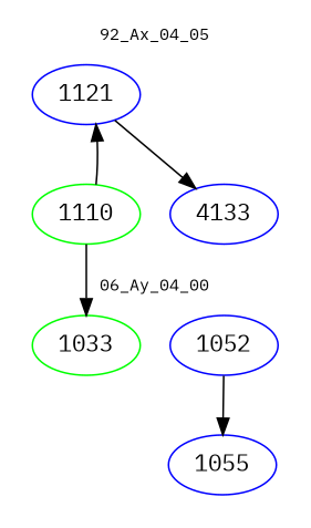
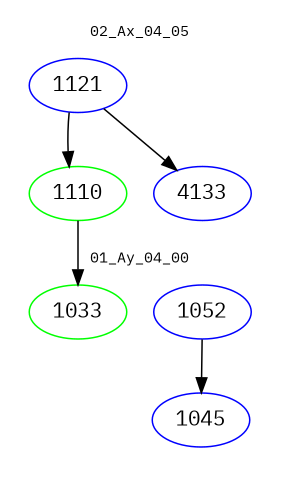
  digraph {
    fontname="IBM Plex Mono"
    node [color=blue fontname="IBM Plex Mono"]
    edge [color=black fontname="IBM Plex Mono"]
    n1 [label=1052]
    n2 [color=green label=1033]
-   n3 [label=1055]
+   n3 [label=1045]
    n4 [label=1121]
    n5 [color=green label=1110]
    n6 [label=4133]
    subgraph cluster_1 {
      color=white
      fontsize=10
-     label="06_Ay_04_00"
+     label="01_Ay_04_00"
      n1
      n2
      n3
    }
    subgraph cluster_2 {
      color=white
      fontsize=10
-     label="92_Ax_04_05"
+     label="02_Ax_04_05"
      n4
      n5
      n6
    }
    n1 -> n3
-   n5 -> n4
+   n4 -> n5
    n4 -> n6
    n5 -> n2
  }
